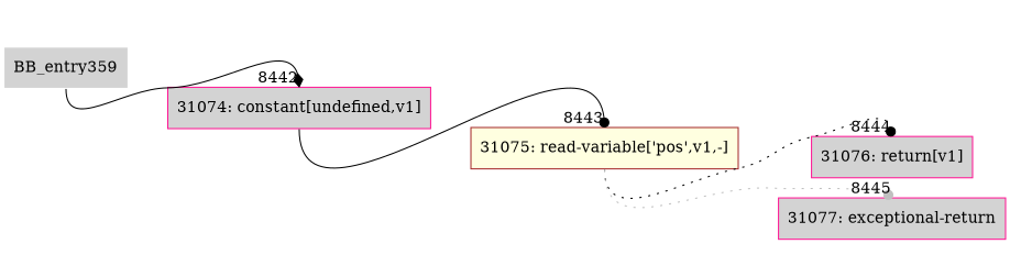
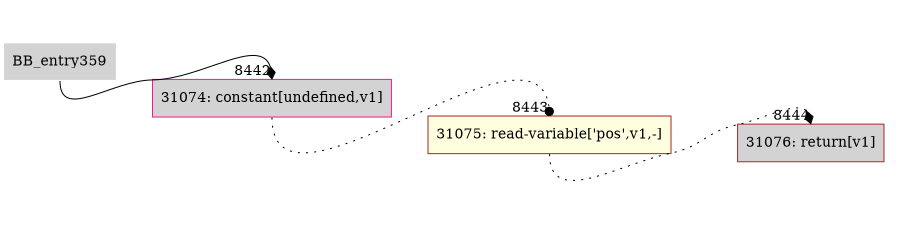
  digraph {
    rankdir=LR
    node [color=deeppink fillcolor=lightgrey shape=record style=filled]
    edge [arrowhead=diamond headport=n style=solid tailport=s]
    n1 [color=brown label=BB_entry359 shape=none]
    n2 [label="{31074: constant[undefined,v1]}"]
    n3 [color=brown fillcolor=lightyellow label="{31075: read-variable['pos',v1,-]}"]
-   n4 [label="{31076: return[v1]}"]
-   n5 [label="{31077: exceptional-return}"]
+   n4 [color=brown label="{31076: return[v1]}"]
    n1 -> n2 [headlabel="    8442"]
-   n2 -> n3 [arrowhead=dot headlabel="      8443"]
-   n3 -> n4 [arrowhead=dot headlabel="      8444" style=dotted]
-   n3 -> n5 [arrowhead=dot color=gray headlabel="      8445" style=dotted]
+   n2 -> n3 [arrowhead=dot headlabel="      8443" style=dotted]
+   n3 -> n4 [headlabel="      8444" style=dotted]
  }
